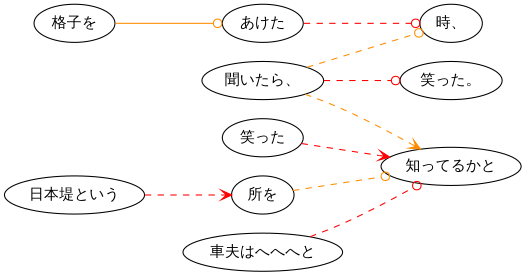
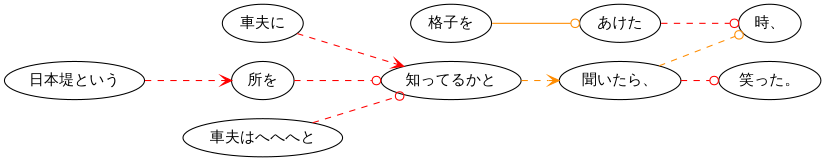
  digraph {
    rankdir=LR
    edge [arrowhead=odot color=red style=dashed]
    n1 [label="格子を"]
    n2 [label="あけた"]
    n3 [label="時、"]
    n4 [label="聞いたら、"]
    n5 [label="笑った。"]
-   n6 [label="笑った"]
+   n6 [label="車夫に"]
    n7 [label="知ってるかと"]
    n8 [label="日本堤という"]
    n9 [label="所を"]
    n10 [label="車夫はへへへと"]
    n1 -> n2 [color=darkorange style=solid]
    n2 -> n3
    n4 -> n3 [color=darkorange]
    n4 -> n5
    n6 -> n7 [arrowhead=vee]
-   n4 -> n7 [arrowhead=vee color=darkorange]
+   n7 -> n4 [arrowhead=vee color=darkorange]
    n8 -> n9 [arrowhead=vee]
-   n9 -> n7 [color=darkorange]
+   n9 -> n7
    n10 -> n7
  }
